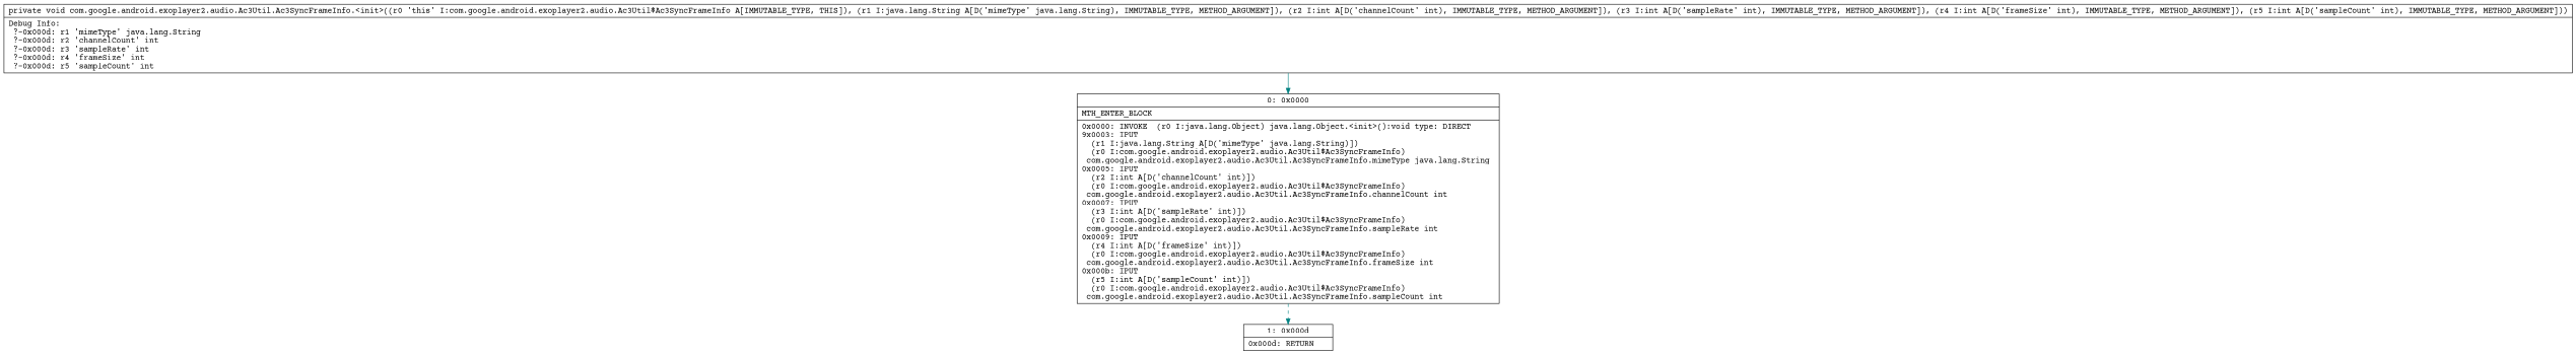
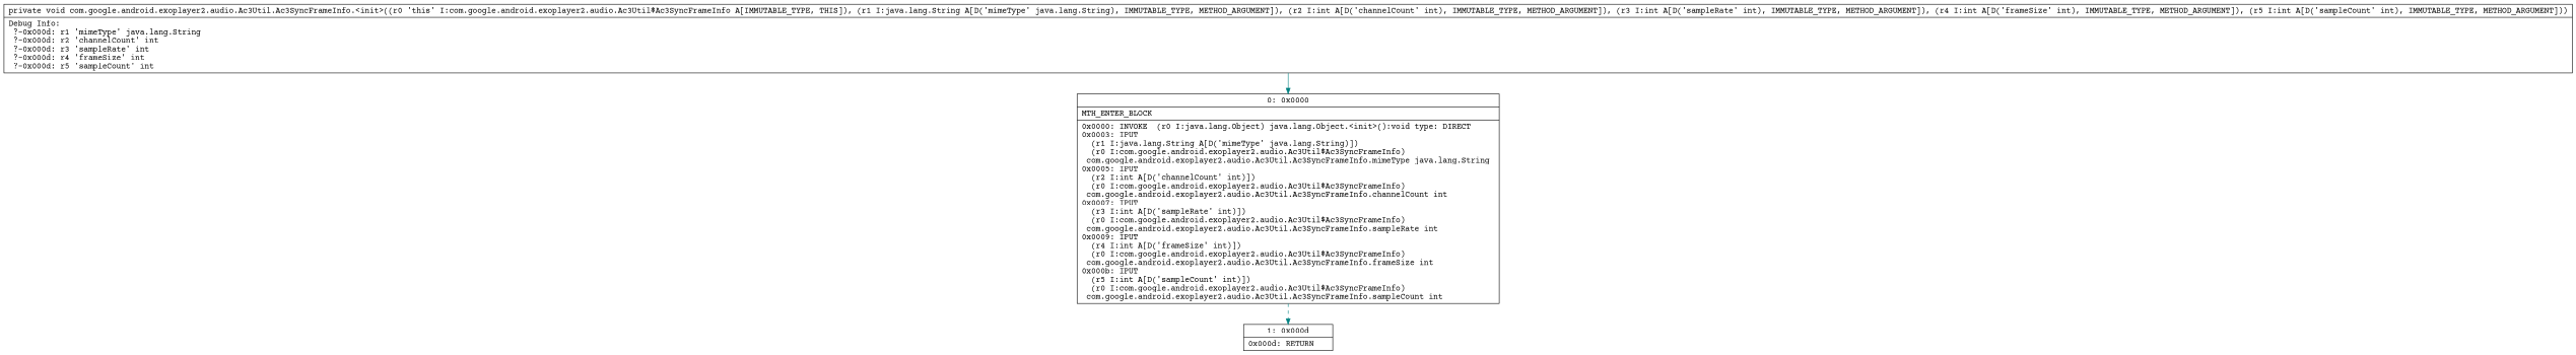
  digraph {
    fontname="Courier Prime"
    node [shape=record fontname="Courier Prime"]
    edge [color=teal fontname="Courier Prime"]
-   n1 [label="{0\:\ 0x0000|MTH_ENTER_BLOCK\l|0x0000: INVOKE  (r0 I:java.lang.Object) java.lang.Object.\<init\>():void type: DIRECT \l9x0003: IPUT  \l  (r1 I:java.lang.String A[D('mimeType' java.lang.String)])\l  (r0 I:com.google.android.exoplayer2.audio.Ac3Util$Ac3SyncFrameInfo)\l com.google.android.exoplayer2.audio.Ac3Util.Ac3SyncFrameInfo.mimeType java.lang.String \l0x0005: IPUT  \l  (r2 I:int A[D('channelCount' int)])\l  (r0 I:com.google.android.exoplayer2.audio.Ac3Util$Ac3SyncFrameInfo)\l com.google.android.exoplayer2.audio.Ac3Util.Ac3SyncFrameInfo.channelCount int \l0x0007: IPUT  \l  (r3 I:int A[D('sampleRate' int)])\l  (r0 I:com.google.android.exoplayer2.audio.Ac3Util$Ac3SyncFrameInfo)\l com.google.android.exoplayer2.audio.Ac3Util.Ac3SyncFrameInfo.sampleRate int \l0x0009: IPUT  \l  (r4 I:int A[D('frameSize' int)])\l  (r0 I:com.google.android.exoplayer2.audio.Ac3Util$Ac3SyncFrameInfo)\l com.google.android.exoplayer2.audio.Ac3Util.Ac3SyncFrameInfo.frameSize int \l0x000b: IPUT  \l  (r5 I:int A[D('sampleCount' int)])\l  (r0 I:com.google.android.exoplayer2.audio.Ac3Util$Ac3SyncFrameInfo)\l com.google.android.exoplayer2.audio.Ac3Util.Ac3SyncFrameInfo.sampleCount int \l}"]
+   n1 [label="{0\:\ 0x0000|MTH_ENTER_BLOCK\l|0x0000: INVOKE  (r0 I:java.lang.Object) java.lang.Object.\<init\>():void type: DIRECT \l0x0003: IPUT  \l  (r1 I:java.lang.String A[D('mimeType' java.lang.String)])\l  (r0 I:com.google.android.exoplayer2.audio.Ac3Util$Ac3SyncFrameInfo)\l com.google.android.exoplayer2.audio.Ac3Util.Ac3SyncFrameInfo.mimeType java.lang.String \l0x0005: IPUT  \l  (r2 I:int A[D('channelCount' int)])\l  (r0 I:com.google.android.exoplayer2.audio.Ac3Util$Ac3SyncFrameInfo)\l com.google.android.exoplayer2.audio.Ac3Util.Ac3SyncFrameInfo.channelCount int \l0x0007: IPUT  \l  (r3 I:int A[D('sampleRate' int)])\l  (r0 I:com.google.android.exoplayer2.audio.Ac3Util$Ac3SyncFrameInfo)\l com.google.android.exoplayer2.audio.Ac3Util.Ac3SyncFrameInfo.sampleRate int \l0x0009: IPUT  \l  (r4 I:int A[D('frameSize' int)])\l  (r0 I:com.google.android.exoplayer2.audio.Ac3Util$Ac3SyncFrameInfo)\l com.google.android.exoplayer2.audio.Ac3Util.Ac3SyncFrameInfo.frameSize int \l0x000b: IPUT  \l  (r5 I:int A[D('sampleCount' int)])\l  (r0 I:com.google.android.exoplayer2.audio.Ac3Util$Ac3SyncFrameInfo)\l com.google.android.exoplayer2.audio.Ac3Util.Ac3SyncFrameInfo.sampleCount int \l}"]
    n2 [label="{1\:\ 0x000d|0x000d: RETURN   \l}"]
    n3 [label="{private void com.google.android.exoplayer2.audio.Ac3Util.Ac3SyncFrameInfo.\<init\>((r0 'this' I:com.google.android.exoplayer2.audio.Ac3Util$Ac3SyncFrameInfo A[IMMUTABLE_TYPE, THIS]), (r1 I:java.lang.String A[D('mimeType' java.lang.String), IMMUTABLE_TYPE, METHOD_ARGUMENT]), (r2 I:int A[D('channelCount' int), IMMUTABLE_TYPE, METHOD_ARGUMENT]), (r3 I:int A[D('sampleRate' int), IMMUTABLE_TYPE, METHOD_ARGUMENT]), (r4 I:int A[D('frameSize' int), IMMUTABLE_TYPE, METHOD_ARGUMENT]), (r5 I:int A[D('sampleCount' int), IMMUTABLE_TYPE, METHOD_ARGUMENT]))  | Debug Info:\l  ?\-0x000d: r1 'mimeType' java.lang.String\l  ?\-0x000d: r2 'channelCount' int\l  ?\-0x000d: r3 'sampleRate' int\l  ?\-0x000d: r4 'frameSize' int\l  ?\-0x000d: r5 'sampleCount' int\l}"]
    n1 -> n2 [style=dashed]
    n3 -> n1 [style=solid]
  }
